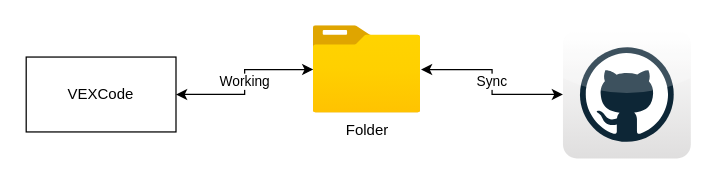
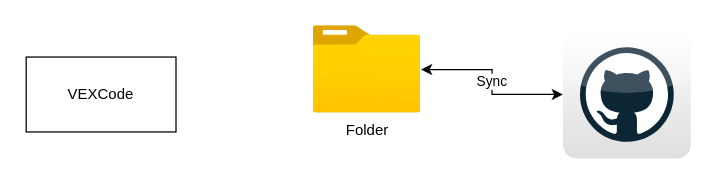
  <mxCell id="0" />
  <mxCell id="1" parent="0" />
  <mxCell id="2" value="VEXCode" style="rounded=0;whiteSpace=wrap;html=1;" vertex="1" parent="1"><mxGeometry x="20" y="45.2" width="120" height="60" as="geometry" /></mxCell>
- <mxCell id="3" value="Working" style="edgeStyle=orthogonalEdgeStyle;rounded=0;orthogonalLoop=1;jettySize=auto;html=1;startArrow=classic;startFill=1;" edge="1" parent="1" source="4" target="2"><mxGeometry relative="1" as="geometry" /></mxCell>
  <mxCell id="4" value="Folder" style="image;aspect=fixed;html=1;points=[];align=center;fontSize=12;image=img/lib/azure2/general/Folder_Blank.svg;" vertex="1" parent="1"><mxGeometry x="250" y="20.2" width="86.25" height="70" as="geometry" /></mxCell>
  <mxCell id="5" value="Sync" style="edgeStyle=orthogonalEdgeStyle;rounded=0;orthogonalLoop=1;jettySize=auto;html=1;startArrow=classic;startFill=1;" edge="1" parent="1" source="6" target="4"><mxGeometry relative="1" as="geometry" /></mxCell>
  <mxCell id="6" value="" style="dashed=0;outlineConnect=0;html=1;align=center;labelPosition=center;verticalLabelPosition=bottom;verticalAlign=top;shape=mxgraph.webicons.github;gradientColor=#DFDEDE" vertex="1" parent="1"><mxGeometry x="450" y="24" width="102.4" height="102.4" as="geometry" /></mxCell>
